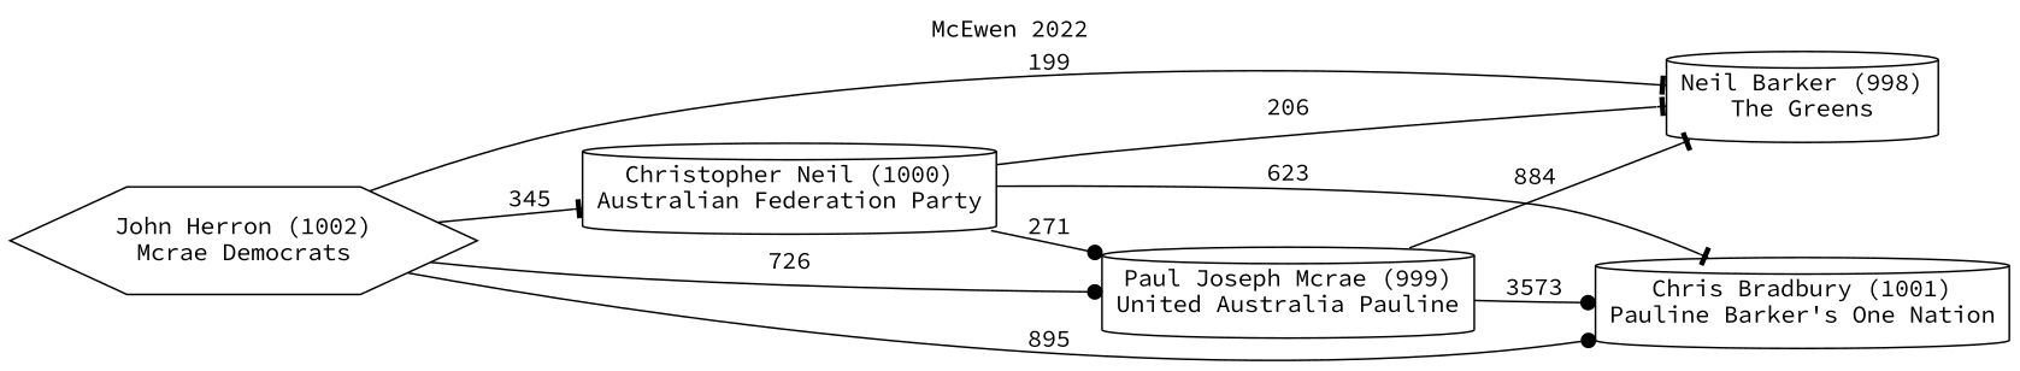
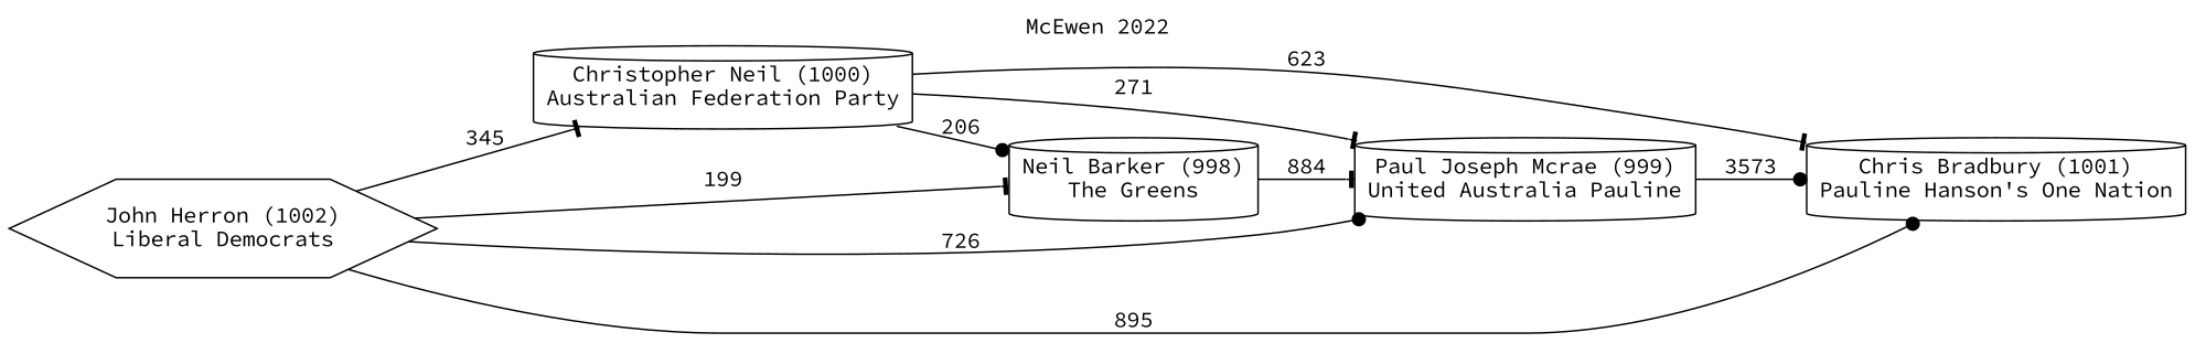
  digraph {
    fontname="Source Code Pro"
    label="McEwen 2022"
    labelloc=t
    mclimit=10
    rankdir=LR
    node [fontname="Source Code Pro" shape=cylinder]
    edge [arrowhead=tee fontname="Source Code Pro"]
    n1 [label="Christopher Neil (1000)\nAustralian Federation Party"]
    n2 [label="Neil Barker (998)\nThe Greens"]
-   n3 [label="Chris Bradbury (1001)\nPauline Barker's One Nation"]
+   n3 [label="Chris Bradbury (1001)\nPauline Hanson's One Nation"]
    n4 [label="Paul Joseph Mcrae (999)\nUnited Australia Pauline"]
-   n5 [label="John Herron (1002)\nMcrae Democrats" shape=hexagon]
-   n1 -> n2 [label=206]
+   n5 [label="John Herron (1002)\nLiberal Democrats" shape=hexagon]
+   n1 -> n2 [arrowhead=dot label=206]
    n1 -> n3 [label=623]
-   n1 -> n4 [arrowhead=dot label=271]
-   n4 -> n2 [label=884]
+   n1 -> n4 [label=271]
+   n2 -> n4 [label=884]
    n4 -> n3 [arrowhead=dot label=3573]
    n5 -> n1 [label=345]
    n5 -> n2 [label=199]
    n5 -> n3 [arrowhead=dot label=895]
    n5 -> n4 [arrowhead=dot label=726]
  }
